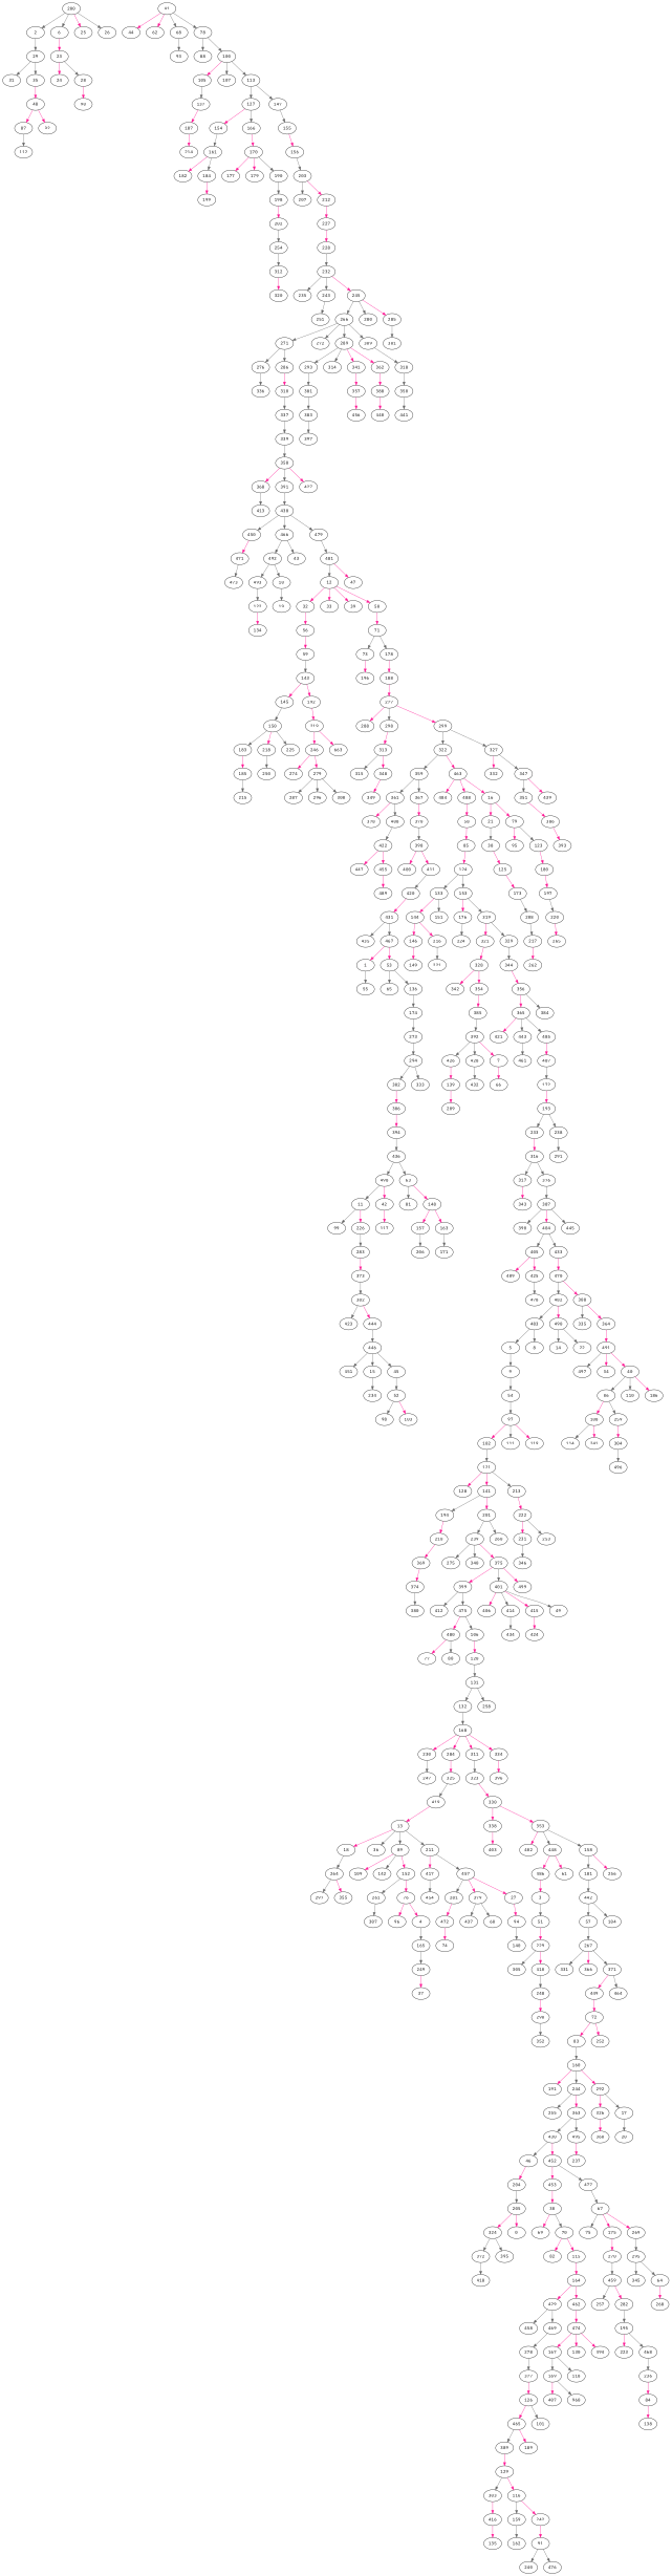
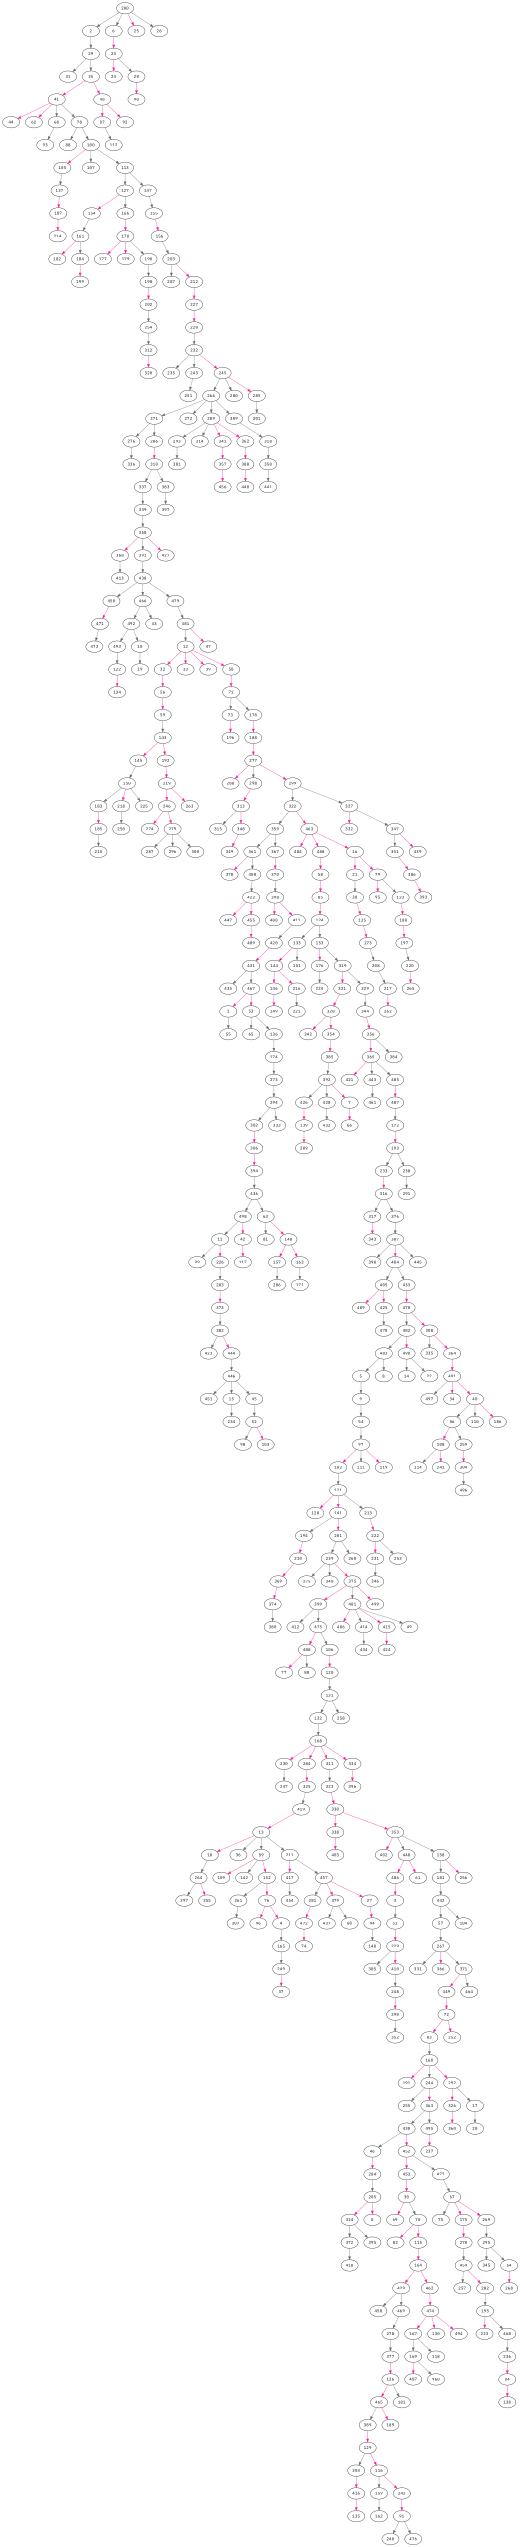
  digraph {
    fontname="IBM Plex Mono"
    node [fontname="IBM Plex Mono"]
    edge [color=gray40 fontname="IBM Plex Mono"]
    200
    2
    6
    25
    26
    29
    23
    31
    35
    24
    28
    90
    41
    48
    44
    62
    68
    78
    87
    92
    93
    88
    100
    112
    105
    107
    113
    137
    127
    147
    187
    154
    166
    155
    161
    170
    156
    214
    182
    184
    177
    179
    190
    203
    207
    212
    199
    198
    202
    254
    312
    227
    228
    232
    235
    243
    245
    251
    266
    280
    285
    271
    272
    289
    309
    301
    320
    276
    286
    293
    314
    341
    362
    318
    336
    310
    381
    357
    388
    350
    337
    383
    456
    440
    339
    441
    358
    368
    391
    427
    413
    438
    450
    466
    479
    397
    471
    492
    43
    481
    473
    493
    10
    12
    47
    32
    33
    39
    50
    122
    19
    134
    56
    71
    59
    73
    178
    143
    145
    192
    196
    188
    277
    150
    219
    183
    218
    225
    246
-   263 [label=663]
+   263
    185
    250
    215
    288
    298
    299
    274
    279
    287
    296
    300
    313
    322
    327
    315
    348
    359
    463
    332
    347
    349
    361
    367
    484
    488
    16
    351
    439
    386
    393
    378
    408
    370
    58
    21
    79
    422
    398
    400
    411
    447
    455
    420
    431
    435
    467
    489
    1
    53
    55
    65
    136
    85
    38
    95
    123
    174
    125
    180
    173
    124
    273
    133
    153
    197
    144
    151
    176
    319
    208
    146
    216
    224
    321
    329
    149
    221
    217
    294
    328
    344
    220
    265
    262
    302
    333
    306
    394
    436
    342
    354
    356
    385
    392
    365
    384
    421
    443
    485
    461
    487
    426
    428
    7
    139
    432
    66
    498
    63
    172
    209
    11
    42
    81
    148
    193
    99
    226
    117
    157
    163
    283
    206
    171
    373
    233
    238
    316
    291
    317
    376
    382
    343
    387
    390
    404
    445
    423
    444
    446
    405
    433
    409
    425
    470
    478
    482
    308
    451
    15
    45
    234
    52
    98
    103
    483
    490
    335
    364
    5
    8
    14
    22
    491
    9
    54
    97
    102
    111
    119
    121
    128
    141
    213
    194
    201
    222
    210
    239
    260
    231
    253
    369
    275
    340
    375
    374
    346
    399
    401
    499
    412
    475
    406
    414
    415
    49
    497
    34
    40
    380
    480
    106
    434
    424
    77
    80
    120
    131
    86
    110
    186
    108
    259
    114
    241
    304
    496
    132
    258
    168
    230
    284
    311
    334
    247
    325
    323
    396
    419
    330
    338
    353
    13
    403
    402
    448
    158
    486
    61
    181
    256
    3
    442
    18
    36
    89
    211
    51
    229
    264
    109
    142
    152
    417
    457
    297
    355
    261
    76
    454
    281
    379
    27
    305
    410
    307
    96
    4
    57
    104
    248
    165
    290
    472
    437
    60
    94
    267
    331
    366
    371
    249
    352
    449
    464
    74
    140
    72
    83
    252
    160
    191
    244
    292
    255
    363
    326
    17
    37
    430
    495
    360
    20
    46
    452
    237
    204
    453
    477
    205
    30
    67
    324
    0
    372
    395
    418
    69
    70
    75
    175
    269
    82
    115
    270
    295
    164
    459
    345
    64
    429
    462
    458
    469
    474
    257
    282
    278
    167
    130
    494
    377
    195
    223
    468
    126
    268
    465
    101
    389
    189
    236
    84
    129
    138
    303
    116
    169
    118
    407
    n492 [label=960]
    416
    159
    242
    135
    162
    91
    240
    476
    200 -> 2
    200 -> 6
    200 -> 25 [color=deeppink]
    200 -> 26
    2 -> 29
    6 -> 23 [color=deeppink]
    29 -> 31
    29 -> 35
    23 -> 24 [color=deeppink]
    23 -> 28
+   35 -> 41 [color=deeppink]
    35 -> 48 [color=deeppink]
    28 -> 90 [color=deeppink]
    41 -> 44 [color=deeppink]
    41 -> 62 [color=deeppink]
    41 -> 68
    41 -> 78
    48 -> 87 [color=deeppink]
    48 -> 92 [color=deeppink]
    68 -> 93
    78 -> 88
    78 -> 100
    87 -> 112
    100 -> 105 [color=deeppink]
    100 -> 107
    100 -> 113
    105 -> 137
    113 -> 127
    113 -> 147
    137 -> 187 [color=deeppink]
    127 -> 154 [color=deeppink]
    127 -> 166
    147 -> 155
    187 -> 214 [color=deeppink]
    154 -> 161
    166 -> 170 [color=deeppink]
    155 -> 156 [color=deeppink]
    161 -> 182 [color=deeppink]
    161 -> 184
    170 -> 177 [color=deeppink]
    170 -> 179 [color=deeppink]
    170 -> 190
    156 -> 203
    184 -> 199 [color=deeppink]
    190 -> 198
    203 -> 207
    203 -> 212 [color=deeppink]
    212 -> 227 [color=deeppink]
    198 -> 202 [color=deeppink]
    202 -> 254
    254 -> 312
    312 -> 320 [color=deeppink]
    227 -> 228 [color=deeppink]
    228 -> 232
    232 -> 235
    232 -> 243
    232 -> 245 [color=deeppink]
    243 -> 251
    245 -> 266
    245 -> 280
    245 -> 285 [color=deeppink]
    266 -> 271
    266 -> 272
    266 -> 289
    266 -> 309
    285 -> 301
    271 -> 276
    271 -> 286
    289 -> 293
    289 -> 314
    289 -> 341 [color=deeppink]
    289 -> 362 [color=deeppink]
    309 -> 318
    276 -> 336
    286 -> 310 [color=deeppink]
    293 -> 381
    341 -> 357 [color=deeppink]
    362 -> 388 [color=deeppink]
    318 -> 350
    310 -> 337
-   381 -> 383
+   310 -> 383
    357 -> 456 [color=deeppink]
    388 -> 440 [color=deeppink]
    350 -> 441
    337 -> 339
    383 -> 397
    339 -> 358
    358 -> 368 [color=deeppink]
    358 -> 391
    358 -> 427 [color=deeppink]
    368 -> 413
    391 -> 438
    438 -> 450
    438 -> 466
    438 -> 479
    450 -> 471 [color=deeppink]
    466 -> 492
    466 -> 43
    479 -> 481
    471 -> 473
    492 -> 493
    492 -> 10
    481 -> 12
    481 -> 47 [color=deeppink]
    493 -> 122
    10 -> 19
    12 -> 32 [color=deeppink]
    12 -> 33 [color=deeppink]
    12 -> 39 [color=deeppink]
    12 -> 50 [color=deeppink]
    32 -> 56 [color=deeppink]
    50 -> 71 [color=deeppink]
    122 -> 134 [color=deeppink]
    56 -> 59 [color=deeppink]
    71 -> 73
    71 -> 178
    59 -> 143
    73 -> 196 [color=deeppink]
    178 -> 188 [color=deeppink]
    143 -> 145 [color=deeppink]
    143 -> 192 [color=deeppink]
    145 -> 150
    192 -> 219 [color=deeppink]
    188 -> 277 [color=deeppink]
    277 -> 288 [color=deeppink]
    277 -> 298
    277 -> 299 [color=deeppink]
    150 -> 183
    150 -> 218 [color=deeppink]
    150 -> 225
    219 -> 246 [color=deeppink]
    219 -> 263 [color=deeppink]
    183 -> 185 [color=deeppink]
    218 -> 250
    246 -> 274 [color=deeppink]
    246 -> 279 [color=deeppink]
    185 -> 215
    298 -> 313 [color=deeppink]
    299 -> 322
    299 -> 327
    279 -> 287
    279 -> 296
    279 -> 300
    313 -> 315
    313 -> 348 [color=deeppink]
    322 -> 359
    322 -> 463 [color=deeppink]
    327 -> 332 [color=deeppink]
    327 -> 347
    348 -> 349 [color=deeppink]
    359 -> 361
    359 -> 367
    463 -> 484 [color=deeppink]
    463 -> 488 [color=deeppink]
    463 -> 16 [color=deeppink]
    347 -> 351
    347 -> 439 [color=deeppink]
    361 -> 378 [color=deeppink]
    361 -> 408
    367 -> 370 [color=deeppink]
    488 -> 58 [color=deeppink]
    16 -> 21 [color=deeppink]
    16 -> 79 [color=deeppink]
    351 -> 386 [color=deeppink]
    386 -> 393 [color=deeppink]
    408 -> 422
    370 -> 398
    58 -> 85 [color=deeppink]
    21 -> 38
    79 -> 95 [color=deeppink]
    79 -> 123
    422 -> 447 [color=deeppink]
    422 -> 455 [color=deeppink]
    398 -> 400 [color=deeppink]
    398 -> 411 [color=deeppink]
    411 -> 420
    455 -> 489 [color=deeppink]
    420 -> 431 [color=deeppink]
    431 -> 435
    431 -> 467
    467 -> 1 [color=deeppink]
    467 -> 53 [color=deeppink]
    1 -> 55
    53 -> 65
    53 -> 136
    136 -> 174
    85 -> 124 [color=deeppink]
    38 -> 125 [color=deeppink]
    123 -> 180 [color=deeppink]
    174 -> 273
    125 -> 173 [color=deeppink]
    180 -> 197 [color=deeppink]
    173 -> 208
    124 -> 133
    124 -> 153
    273 -> 294
    133 -> 144 [color=deeppink]
    133 -> 151
    153 -> 176 [color=deeppink]
    153 -> 319
    197 -> 220
    144 -> 146 [color=deeppink]
    144 -> 216 [color=deeppink]
    176 -> 224
    319 -> 321 [color=deeppink]
    319 -> 329
    208 -> 217
    146 -> 149 [color=deeppink]
    216 -> 221
    321 -> 328 [color=deeppink]
    329 -> 344
    217 -> 262 [color=deeppink]
    294 -> 302
    294 -> 333
    328 -> 342 [color=deeppink]
    328 -> 354 [color=deeppink]
    344 -> 356 [color=deeppink]
    220 -> 265 [color=deeppink]
    302 -> 306 [color=deeppink]
    306 -> 394 [color=deeppink]
    394 -> 436
    436 -> 498
    436 -> 63
    354 -> 385 [color=deeppink]
    356 -> 365 [color=deeppink]
    356 -> 384
    385 -> 392
    392 -> 426
    392 -> 428
    392 -> 7 [color=deeppink]
    365 -> 421 [color=deeppink]
    365 -> 443
    365 -> 485
    443 -> 461
    485 -> 487 [color=deeppink]
    487 -> 172
    426 -> 139 [color=deeppink]
    428 -> 432
    7 -> 66 [color=deeppink]
    139 -> 209 [color=deeppink]
    498 -> 11
    498 -> 42 [color=deeppink]
    63 -> 81
    63 -> 148 [color=deeppink]
    172 -> 193 [color=deeppink]
    11 -> 99
    11 -> 226 [color=deeppink]
    42 -> 117 [color=deeppink]
    148 -> 157 [color=deeppink]
    148 -> 163 [color=deeppink]
    193 -> 233
    193 -> 238
    226 -> 283
    157 -> 206
    163 -> 171
    283 -> 373 [color=deeppink]
    373 -> 382
    233 -> 316 [color=deeppink]
    238 -> 291
    316 -> 317
    316 -> 376
    317 -> 343 [color=deeppink]
    376 -> 387
    382 -> 423
    382 -> 444 [color=deeppink]
    387 -> 390
    387 -> 404 [color=deeppink]
    387 -> 445
    404 -> 405
    404 -> 433
    444 -> 446
    446 -> 451
    446 -> 15
    446 -> 45
    405 -> 409 [color=deeppink]
    405 -> 425 [color=deeppink]
    433 -> 470 [color=deeppink]
    425 -> 478
    470 -> 482
    470 -> 308 [color=deeppink]
    482 -> 483
    482 -> 490 [color=deeppink]
    308 -> 335
    308 -> 364 [color=deeppink]
    15 -> 234
    45 -> 52
    52 -> 98
    52 -> 103 [color=deeppink]
    483 -> 5
    483 -> 8
    490 -> 14
    490 -> 22
    364 -> 491 [color=deeppink]
    5 -> 9
    491 -> 497
    491 -> 34 [color=deeppink]
    491 -> 40 [color=deeppink]
    9 -> 54
    54 -> 97
    97 -> 102 [color=deeppink]
    97 -> 111
    97 -> 119 [color=deeppink]
    102 -> 121
    121 -> 128 [color=deeppink]
    121 -> 141 [color=deeppink]
    121 -> 213
    141 -> 194
    141 -> 201 [color=deeppink]
    213 -> 222 [color=deeppink]
    194 -> 210 [color=deeppink]
    201 -> 239
    201 -> 260
    222 -> 231 [color=deeppink]
    222 -> 253
    210 -> 369 [color=deeppink]
    239 -> 275
    239 -> 340
    239 -> 375 [color=deeppink]
    231 -> 346
    369 -> 374 [color=deeppink]
    375 -> 399 [color=deeppink]
    375 -> 401
    375 -> 499 [color=deeppink]
    374 -> 380
    399 -> 412
    399 -> 475
    401 -> 406 [color=deeppink]
    401 -> 414
    401 -> 415 [color=deeppink]
    401 -> 49
    475 -> 480 [color=deeppink]
    475 -> 106
    414 -> 434
    415 -> 424 [color=deeppink]
    40 -> 86
    40 -> 110
    40 -> 186 [color=deeppink]
    480 -> 77 [color=deeppink]
    480 -> 80
    106 -> 120 [color=deeppink]
    120 -> 131
    131 -> 132
    131 -> 258
    86 -> 108 [color=deeppink]
    86 -> 259
    108 -> 114
    108 -> 241 [color=deeppink]
    259 -> 304 [color=deeppink]
    304 -> 496
    132 -> 168
    168 -> 230 [color=deeppink]
    168 -> 284 [color=deeppink]
    168 -> 311 [color=deeppink]
    168 -> 334 [color=deeppink]
    230 -> 247
    284 -> 325 [color=deeppink]
    311 -> 323
    334 -> 396 [color=deeppink]
    325 -> 419
    323 -> 330 [color=deeppink]
    419 -> 13 [color=deeppink]
    330 -> 338 [color=deeppink]
    330 -> 353 [color=deeppink]
    338 -> 403 [color=deeppink]
    353 -> 402 [color=deeppink]
    353 -> 448
    353 -> 158
    13 -> 18 [color=deeppink]
    13 -> 36
    13 -> 89
    13 -> 211
    448 -> 486 [color=deeppink]
    448 -> 61 [color=deeppink]
    158 -> 181
    158 -> 256 [color=deeppink]
    486 -> 3 [color=deeppink]
    181 -> 442
    3 -> 51
    442 -> 57
    442 -> 104
    18 -> 264
    89 -> 109 [color=deeppink]
    89 -> 142
    89 -> 152 [color=deeppink]
    211 -> 417 [color=deeppink]
    211 -> 457
    51 -> 229 [color=deeppink]
    229 -> 305
    229 -> 410 [color=deeppink]
    264 -> 297
    264 -> 355 [color=deeppink]
    152 -> 261
    152 -> 76 [color=deeppink]
    417 -> 454
    457 -> 281
    457 -> 379 [color=deeppink]
    457 -> 27 [color=deeppink]
    261 -> 307
    76 -> 96 [color=deeppink]
    76 -> 4 [color=deeppink]
    281 -> 472 [color=deeppink]
    379 -> 437
    379 -> 60
    27 -> 94 [color=deeppink]
    410 -> 248
    4 -> 165
    57 -> 267
    248 -> 290 [color=deeppink]
    165 -> 249
    290 -> 352
    472 -> 74 [color=deeppink]
    94 -> 140
    267 -> 331
    267 -> 366 [color=deeppink]
    267 -> 371
    371 -> 449 [color=deeppink]
    371 -> 464
    249 -> 37 [color=deeppink]
    449 -> 72 [color=deeppink]
    72 -> 83 [color=deeppink]
    72 -> 252 [color=deeppink]
    83 -> 160
    160 -> 191 [color=deeppink]
    160 -> 244
    160 -> 292 [color=deeppink]
    244 -> 255
    244 -> 363 [color=deeppink]
    292 -> 326 [color=deeppink]
    292 -> 17
    363 -> 430
    363 -> 495
    326 -> 360 [color=deeppink]
    17 -> 20
    430 -> 46
    430 -> 452 [color=deeppink]
    495 -> 237 [color=deeppink]
    46 -> 204 [color=deeppink]
    452 -> 453 [color=deeppink]
    452 -> 477
    204 -> 205
    453 -> 30 [color=deeppink]
    477 -> 67
    205 -> 324 [color=deeppink]
    205 -> 0 [color=deeppink]
    30 -> 69 [color=deeppink]
    30 -> 70
    67 -> 75
    67 -> 175 [color=deeppink]
    67 -> 269 [color=deeppink]
    324 -> 372
    324 -> 395
    372 -> 418
    70 -> 82 [color=deeppink]
    70 -> 115 [color=deeppink]
    175 -> 270 [color=deeppink]
    269 -> 295
    115 -> 164 [color=deeppink]
    270 -> 459
    295 -> 345
    295 -> 64
    164 -> 429 [color=deeppink]
    164 -> 462 [color=deeppink]
    459 -> 257
    459 -> 282 [color=deeppink]
    64 -> 268 [color=deeppink]
    429 -> 458
    429 -> 469
    462 -> 474 [color=deeppink]
    469 -> 278
    474 -> 167 [color=deeppink]
    474 -> 130 [color=deeppink]
    474 -> 494 [color=deeppink]
    282 -> 195
    278 -> 377
    167 -> 169
    167 -> 118
    377 -> 126 [color=deeppink]
    195 -> 223 [color=deeppink]
    195 -> 468
    468 -> 236
    126 -> 465 [color=deeppink]
    126 -> 101
    465 -> 389
    465 -> 189 [color=deeppink]
    389 -> 129 [color=deeppink]
    236 -> 84 [color=deeppink]
    84 -> 138 [color=deeppink]
    129 -> 303
    129 -> 116 [color=deeppink]
    303 -> 416 [color=deeppink]
    116 -> 159
    116 -> 242 [color=deeppink]
    169 -> 407 [color=deeppink]
    169 -> n492
    416 -> 135 [color=deeppink]
    159 -> 162
    242 -> 91 [color=deeppink]
    91 -> 240
    91 -> 476
  }
